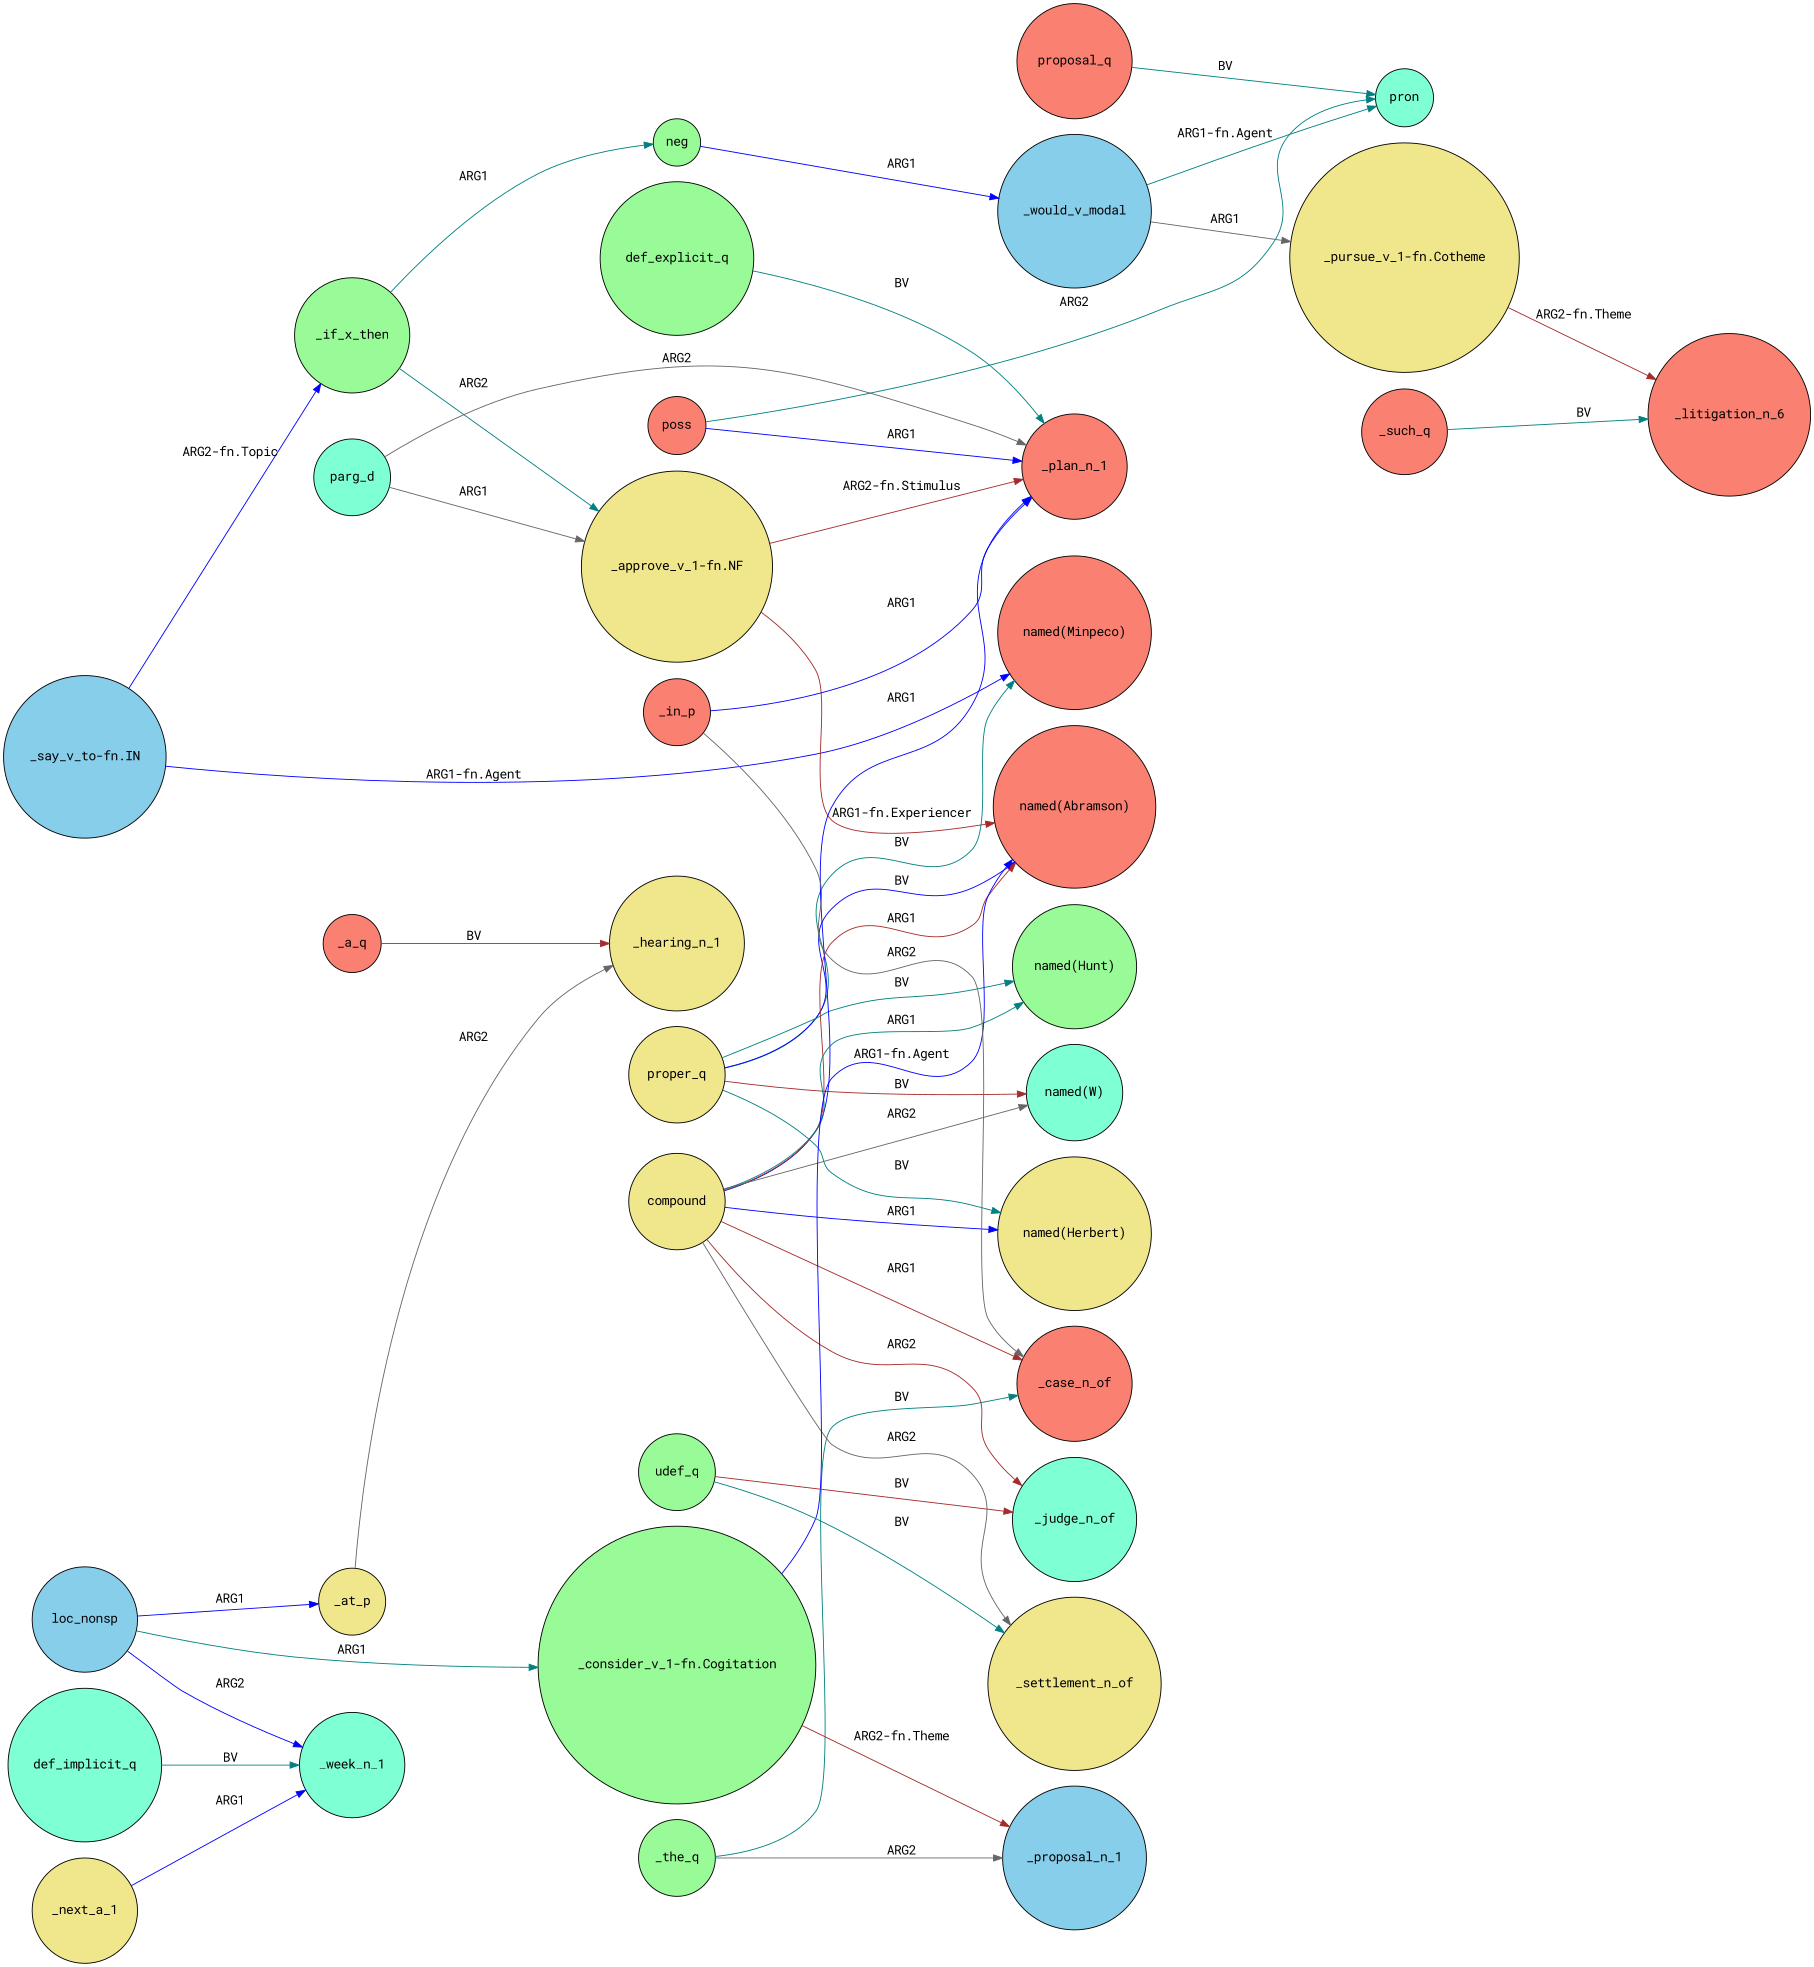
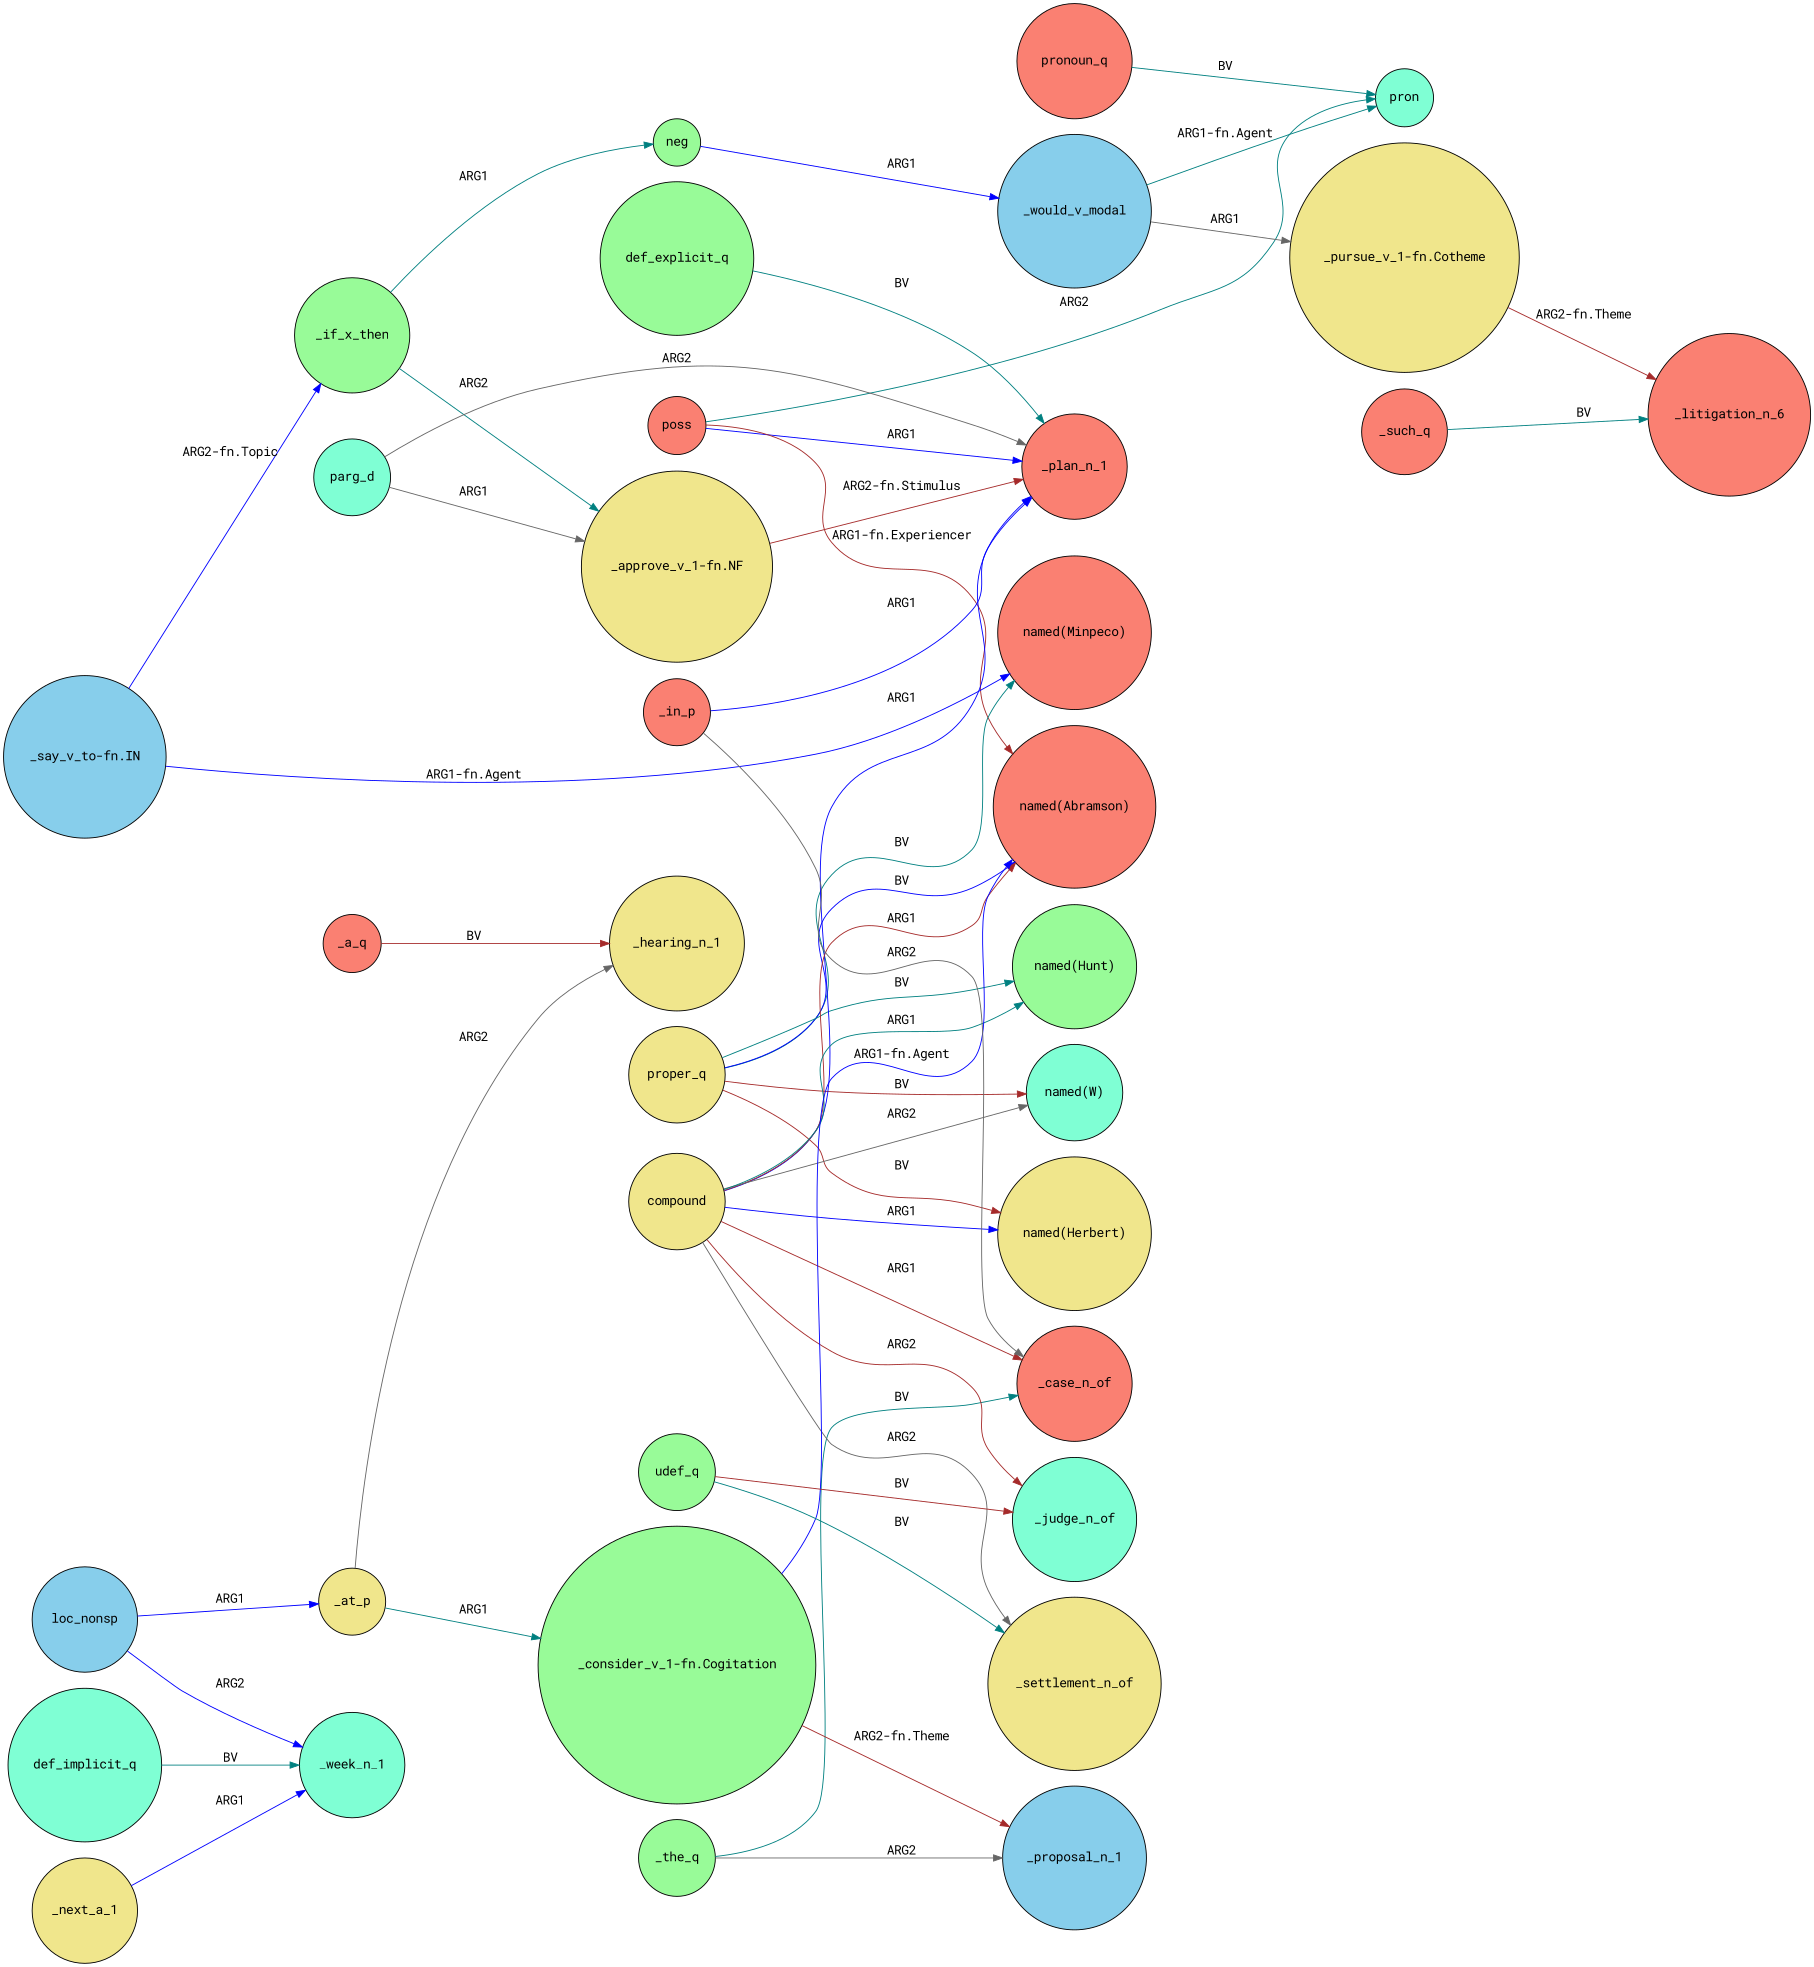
  digraph {
    fontname="Roboto Mono"
    rankdir=LR
    node [fillcolor=salmon fontname="Roboto Mono" shape=circle style=filled]
    edge [color=teal fontname="Roboto Mono"]
    poss
    _plan_n_1
    pron [fillcolor=aquamarine]
    neg [fillcolor=palegreen]
    _would_v_modal [fillcolor=skyblue]
    "_pursue_v_1-fn.Cotheme" [fillcolor=khaki]
    n7 [label=_litigation_n_6]
    "_say_v_to-fn.IN" [fillcolor=skyblue]
    _if_x_then [fillcolor=palegreen]
    "named(Minpeco)"
    "_approve_v_1-fn.NF" [fillcolor=khaki]
    "named(Abramson)"
    _the_q [fillcolor=palegreen]
    _proposal_n_1 [fillcolor=skyblue]
    _case_n_of
    def_implicit_q [fillcolor=aquamarine]
    _week_n_1 [fillcolor=aquamarine]
    proper_q [fillcolor=khaki]
    "named(W)" [fillcolor=aquamarine]
    "named(Hunt)" [fillcolor=palegreen]
    "named(Herbert)" [fillcolor=khaki]
    compound [fillcolor=khaki]
    _judge_n_of [fillcolor=aquamarine]
    _settlement_n_of [fillcolor=khaki]
    def_explicit_q [fillcolor=palegreen]
    _at_p [fillcolor=khaki]
    "_consider_v_1-fn.Cogitation" [fillcolor=palegreen]
    _hearing_n_1 [fillcolor=khaki]
    _a_q
    _such_q
    parg_d [fillcolor=aquamarine]
    udef_q [fillcolor=palegreen]
-   pronoun_q [label=proposal_q]
+   pronoun_q
    loc_nonsp [fillcolor=skyblue]
    _in_p
    _next_a_1 [fillcolor=khaki]
    poss -> _plan_n_1 [color=blue label=ARG1]
    poss -> pron [label=ARG2]
    neg -> _would_v_modal [color=blue label=ARG1]
    _would_v_modal -> pron [label="ARG1-fn.Agent"]
    _would_v_modal -> "_pursue_v_1-fn.Cotheme" [color=gray40 label=ARG1]
    "_pursue_v_1-fn.Cotheme" -> n7 [color=brown label="ARG2-fn.Theme"]
    "_say_v_to-fn.IN" -> _if_x_then [color=blue label="ARG2-fn.Topic"]
    "_say_v_to-fn.IN" -> "named(Minpeco)" [color=blue label="ARG1-fn.Agent"]
    _if_x_then -> neg [label=ARG1]
    _if_x_then -> "_approve_v_1-fn.NF" [label=ARG2]
    "_approve_v_1-fn.NF" -> _plan_n_1 [color=brown label="ARG2-fn.Stimulus"]
-   "_approve_v_1-fn.NF" -> "named(Abramson)" [color=brown label="ARG1-fn.Experiencer"]
+   poss -> "named(Abramson)" [color=brown label="ARG1-fn.Experiencer"]
    _the_q -> _proposal_n_1 [color=gray40 label=ARG2]
    _the_q -> _case_n_of [label=BV]
    def_implicit_q -> _week_n_1 [label=BV]
    proper_q -> "named(Minpeco)" [label=BV]
    proper_q -> "named(Abramson)" [color=blue label=BV]
    proper_q -> "named(W)" [color=brown label=BV]
    proper_q -> "named(Hunt)" [label=BV]
-   proper_q -> "named(Herbert)" [label=BV]
+   proper_q -> "named(Herbert)" [color=brown label=BV]
    compound -> _plan_n_1 [color=blue label=ARG1]
    compound -> "named(Abramson)" [color=brown label=ARG1]
    compound -> _case_n_of [color=brown label=ARG1]
    compound -> "named(W)" [color=gray40 label=ARG2]
    compound -> "named(Hunt)" [label=ARG1]
    compound -> "named(Herbert)" [color=blue label=ARG1]
    compound -> _judge_n_of [color=brown label=ARG2]
    compound -> _settlement_n_of [color=gray40 label=ARG2]
    def_explicit_q -> _plan_n_1 [label=BV]
-   loc_nonsp -> "_consider_v_1-fn.Cogitation" [label=ARG1]
+   _at_p -> "_consider_v_1-fn.Cogitation" [label=ARG1]
    _at_p -> _hearing_n_1 [color=gray40 label=ARG2]
    "_consider_v_1-fn.Cogitation" -> "named(Abramson)" [color=blue label="ARG1-fn.Agent"]
    "_consider_v_1-fn.Cogitation" -> _proposal_n_1 [color=brown label="ARG2-fn.Theme"]
    _a_q -> _hearing_n_1 [color=brown label=BV]
    _such_q -> n7 [label=BV]
    parg_d -> _plan_n_1 [color=gray40 label=ARG2]
    parg_d -> "_approve_v_1-fn.NF" [color=gray40 label=ARG1]
    udef_q -> _judge_n_of [color=brown label=BV]
    udef_q -> _settlement_n_of [label=BV]
    pronoun_q -> pron [label=BV]
    loc_nonsp -> _week_n_1 [color=blue label=ARG2]
    loc_nonsp -> _at_p [color=blue label=ARG1]
    _in_p -> _plan_n_1 [color=blue label=ARG1]
    _in_p -> _case_n_of [color=gray40 label=ARG2]
    _next_a_1 -> _week_n_1 [color=blue label=ARG1]
  }
